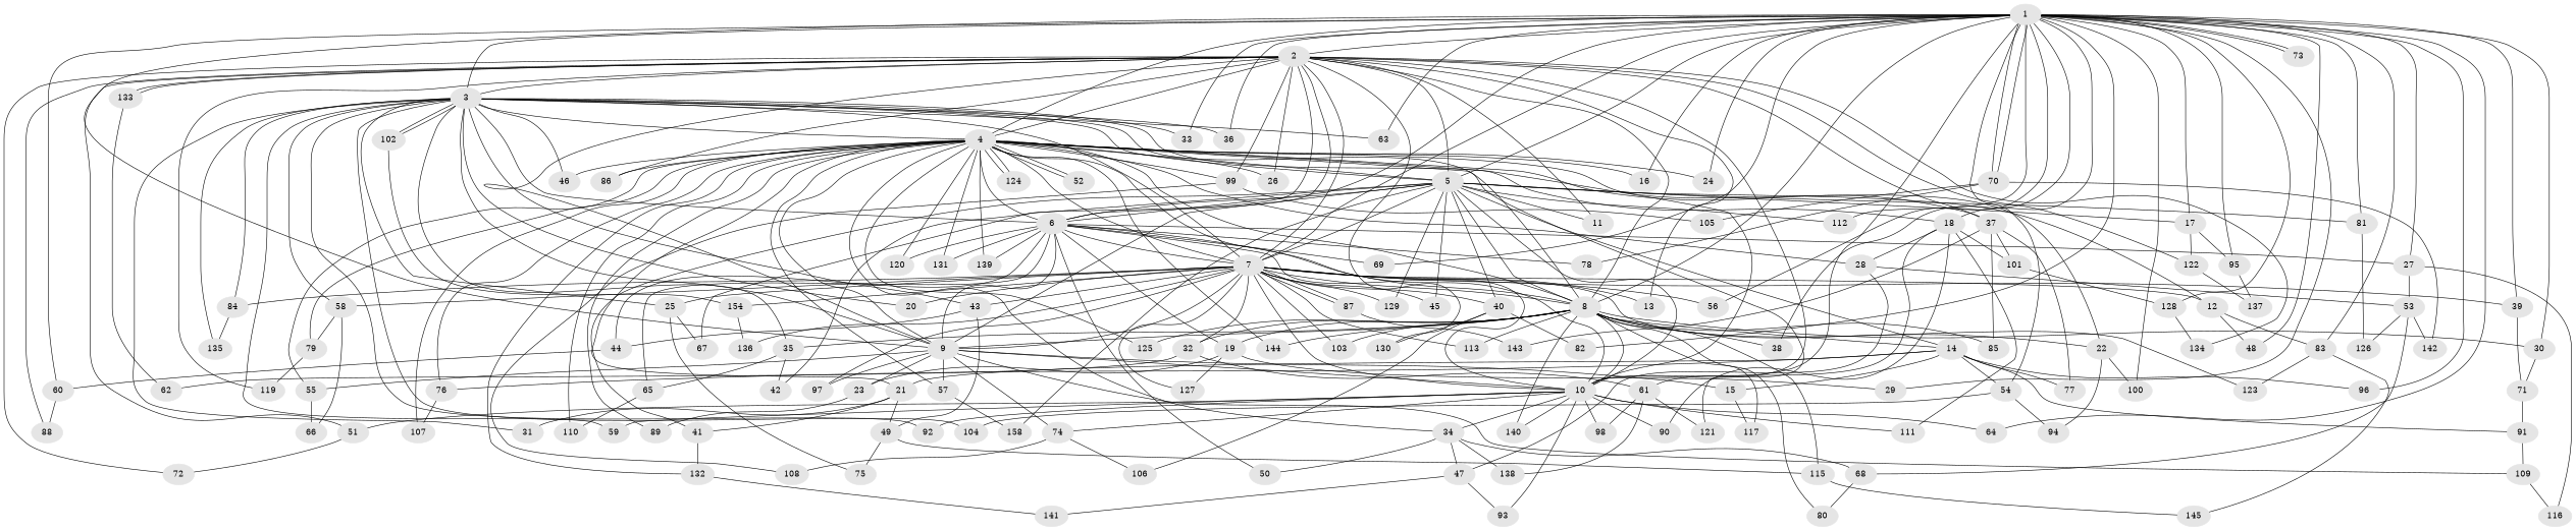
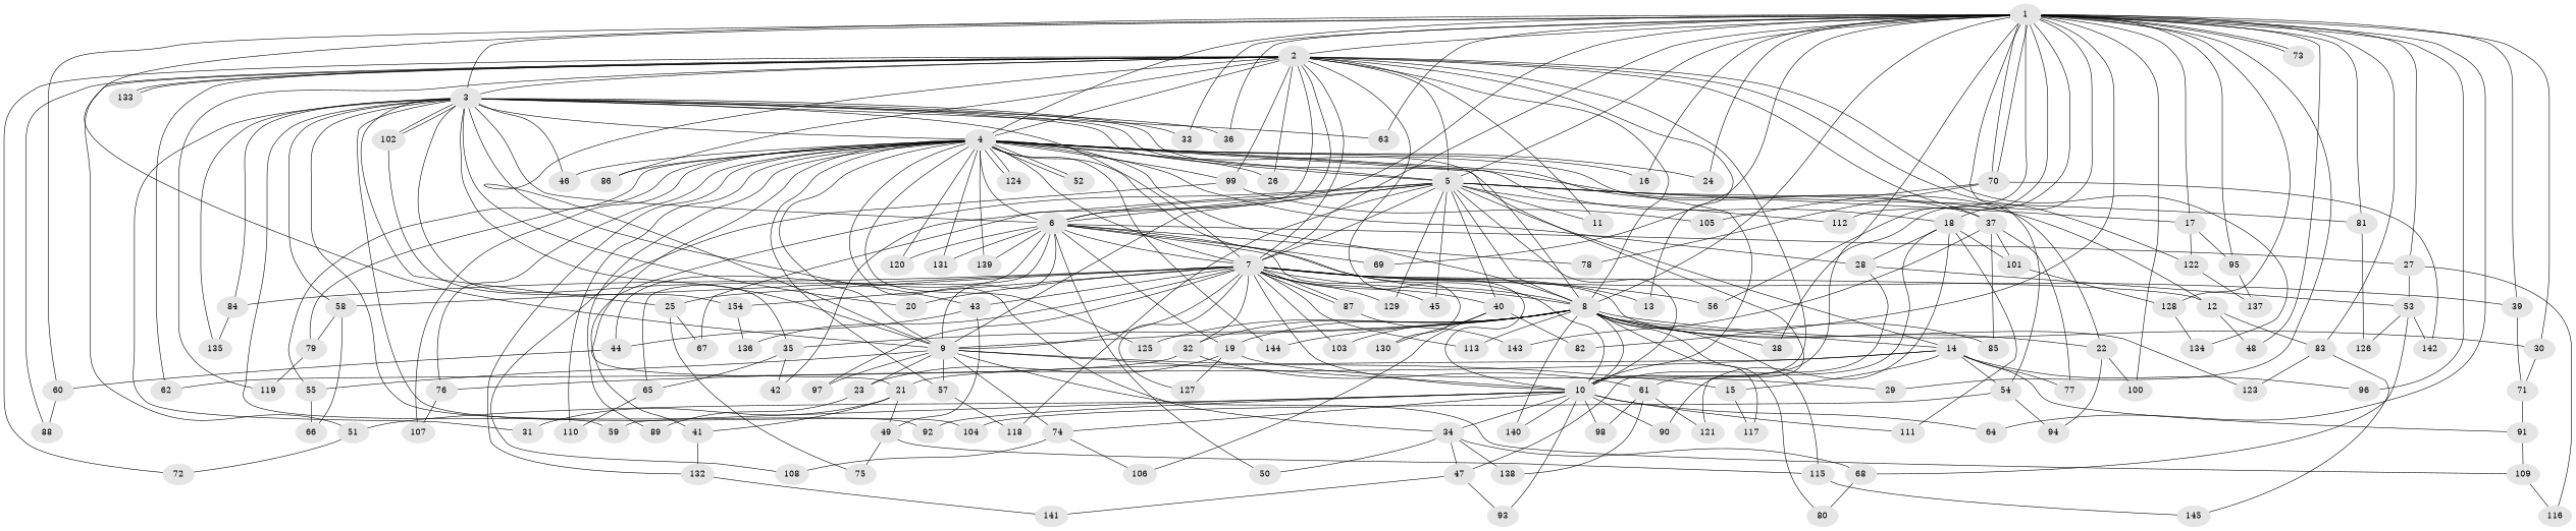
  graph {
    node [color=gray90 style=filled]
    1
    2
    3
    4
    5
    6
    7
    8
    9
    10
    16
    17
    18
    24
    27
    29
    30
    33
    36
    38
    39
    48
    54
    56
    60
    63
    64
    69
    70
    73
    81
    82
    83
    95
    96
    100
    112
    128
    11
    13
    26
    37
    42
    51
    62
    72
    86
    88
    99
    119
    122
    130
    133
    134
    20
    25
    31
    35
    43
    46
    58
    59
    84
    92
    102
    104
    135
    21
    22
    28
    34
    52
    55
    57
    76
    79
    89
    107
    110
    120
    121
    124
    125
    131
    132
    139
    144
    12
    14
    40
    41
    45
    67
-   118 [label=158]
+   118
    129
    19
    44
    50
    65
    78
    32
    87
    97
    103
    113
    n106 [label=154]
    123
    127
    136
    80
    85
    115
    117
    140
    15
    23
    74
    109
    90
    93
    98
    111
    61
    101
    53
    116
    71
    94
    142
    105
    126
    145
    137
    77
    143
    108
    75
    49
    66
    47
    68
    138
    141
    91
    106
    1 -- 2
    1 -- 3
    1 -- 4
    1 -- 5
    1 -- 6
    1 -- 7
    1 -- 8
    1 -- 9
    1 -- 10
    1 -- 16
    1 -- 17
    1 -- 18
    1 -- 24
    1 -- 27
    1 -- 29
    1 -- 30
    1 -- 33
    1 -- 36
    1 -- 38
    1 -- 39
    1 -- 48
    1 -- 54
    1 -- 56
    1 -- 60
    1 -- 63
    1 -- 64
    1 -- 69
    1 -- 70
    1 -- 70
    1 -- 73
    1 -- 73
    1 -- 81
    1 -- 82
    1 -- 83
    1 -- 95
    1 -- 96
    1 -- 100
    1 -- 112
    1 -- 128
    2 -- 3
    2 -- 4
    2 -- 5
    2 -- 6
    2 -- 7
    2 -- 8
    2 -- 9
    2 -- 10
    2 -- 11
    2 -- 13
    2 -- 26
    2 -- 37
    2 -- 42
    2 -- 51
-   133 -- 62
+   2 -- 62
    2 -- 72
    2 -- 86
    2 -- 88
    2 -- 99
    2 -- 119
    2 -- 122
    2 -- 130
    2 -- 133
    2 -- 133
    2 -- 134
    3 -- 4
    3 -- 5
    3 -- 6
    3 -- 7
    3 -- 8
    3 -- 9
    3 -- 10
    3 -- 33
    3 -- 36
    3 -- 63
    3 -- 20
    3 -- 25
    3 -- 31
    3 -- 35
    3 -- 43
    3 -- 46
    3 -- 58
    3 -- 59
    3 -- 84
    3 -- 92
    3 -- 102
    3 -- 102
    3 -- 104
    3 -- 135
    4 -- 5
    4 -- 6
    4 -- 7
    4 -- 8
    4 -- 9
    4 -- 10
    4 -- 16
    4 -- 18
    4 -- 24
    4 -- 26
    4 -- 37
    4 -- 86
    4 -- 99
    4 -- 46
    4 -- 21
    4 -- 22
    4 -- 28
    4 -- 34
    4 -- 52
    4 -- 52
    4 -- 55
    4 -- 57
    4 -- 76
    4 -- 79
    4 -- 89
    4 -- 107
    4 -- 110
    4 -- 120
    4 -- 121
    4 -- 124
    4 -- 124
    4 -- 125
    4 -- 131
    4 -- 132
    4 -- 139
    4 -- 144
    5 -- 6
    5 -- 7
    5 -- 8
    5 -- 9
    5 -- 10
    5 -- 17
    5 -- 81
    5 -- 112
    5 -- 11
    5 -- 12
    5 -- 14
    5 -- 40
    5 -- 41
    5 -- 45
    5 -- 67
    5 -- 118
    5 -- 129
    6 -- 7
    6 -- 8
    6 -- 9
    6 -- 10
    6 -- 27
    6 -- 69
    6 -- 120
    6 -- 131
    6 -- 139
    6 -- 19
    6 -- 44
    6 -- 50
    6 -- 65
    6 -- 78
    7 -- 8
    7 -- 9
    7 -- 10
    7 -- 39
    7 -- 56
    7 -- 13
    7 -- 20
    7 -- 25
    7 -- 43
    7 -- 58
    7 -- 84
    7 -- 12
    7 -- 40
    7 -- 45
    7 -- 129
    7 -- 32
    7 -- 87
    7 -- 87
    7 -- 97
    7 -- 103
    7 -- 113
    7 -- n106
    7 -- 123
    7 -- 127
    7 -- 136
    8 -- 9
    8 -- 10
    8 -- 30
    8 -- 38
    8 -- 35
    8 -- 22
    8 -- 125
    8 -- 144
    8 -- 14
    8 -- 19
    8 -- 32
    8 -- 103
    8 -- 113
    8 -- 80
    8 -- 85
    8 -- 115
    8 -- 117
    8 -- 140
    9 -- 10
    9 -- 55
    9 -- 57
    9 -- 97
    9 -- 15
    9 -- 23
    9 -- 74
    9 -- 109
    10 -- 64
    10 -- 51
    10 -- 59
    10 -- 92
    10 -- 34
    10 -- 140
    10 -- 74
    10 -- 90
    10 -- 93
    10 -- 98
    10 -- 111
    17 -- 95
    17 -- 122
    18 -- 28
    18 -- 90
    18 -- 111
    18 -- 61
    18 -- 101
    27 -- 53
    27 -- 116
    30 -- 71
    39 -- 71
    54 -- 104
    54 -- 94
    60 -- 88
    70 -- 78
    70 -- 142
    70 -- 105
    81 -- 126
    83 -- 123
    83 -- 145
    95 -- 137
    128 -- 134
    37 -- 85
    37 -- 101
    37 -- 77
    37 -- 143
    51 -- 72
    99 -- 105
    99 -- 108
    122 -- 137
    25 -- 67
    25 -- 75
    35 -- 42
    35 -- 65
    43 -- 44
    43 -- 49
    58 -- 79
    58 -- 66
    84 -- 135
    102 -- n106
    21 -- 31
    21 -- 41
    21 -- 49
    22 -- 100
    22 -- 94
    28 -- 53
    28 -- 47
    34 -- 50
    34 -- 47
    34 -- 68
    34 -- 138
    55 -- 66
    57 -- 118
    76 -- 107
    79 -- 119
    132 -- 141
    12 -- 48
    12 -- 83
    14 -- 54
    14 -- 96
    14 -- 21
    14 -- 76
    14 -- 15
    14 -- 77
    14 -- 91
    40 -- 82
    40 -- 130
    40 -- 106
    41 -- 132
    19 -- 29
    19 -- 127
    19 -- 23
    44 -- 60
    65 -- 110
    32 -- 62
    32 -- 61
    87 -- 143
    n106 -- 136
    115 -- 145
    15 -- 117
    23 -- 89
    74 -- 108
    74 -- 106
    109 -- 116
    61 -- 121
    61 -- 98
    61 -- 138
    101 -- 128
    53 -- 142
    53 -- 126
    53 -- 68
    71 -- 91
    49 -- 115
    49 -- 75
    47 -- 93
    47 -- 141
    68 -- 80
    91 -- 109
  }
